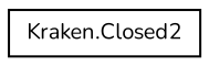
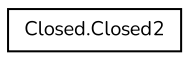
  digraph {
    rankdir=LR
    fontname=Nunito
-   n1 [color=black fillcolor=white fontname=Nunito fontsize=10 height=0.2 label="Kraken.Closed2" shape=record style=filled width=0.4]
+   n1 [color=black fillcolor=white fontname=Nunito fontsize=10 height=0.2 label="Closed.Closed2" shape=record style=filled width=0.4]
  }
